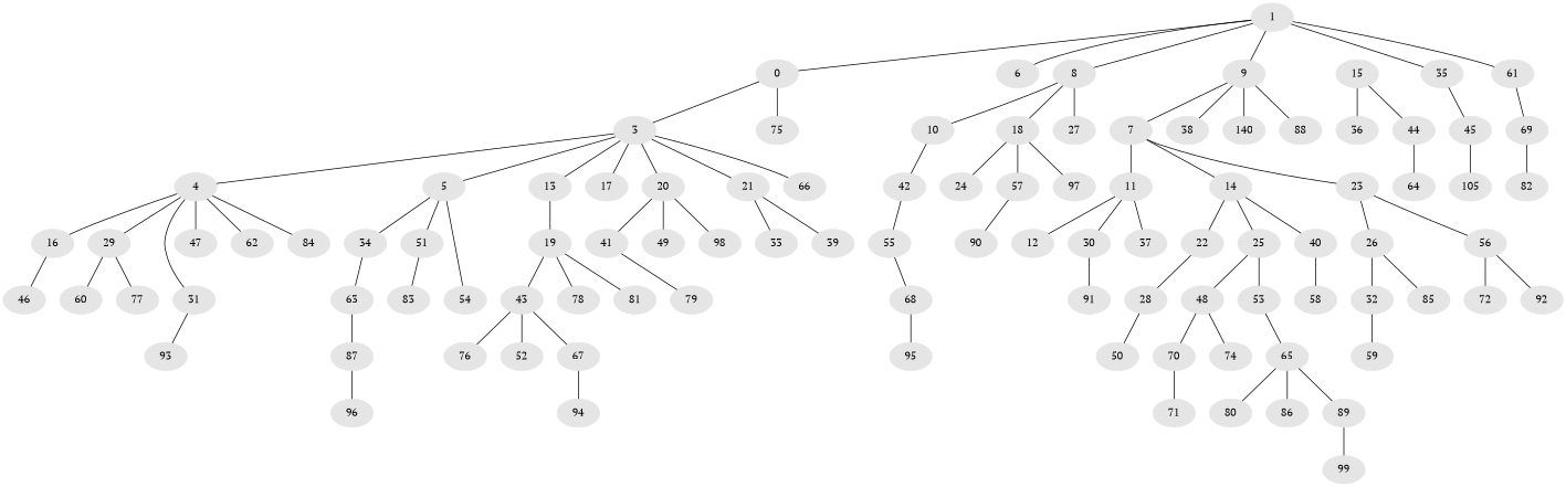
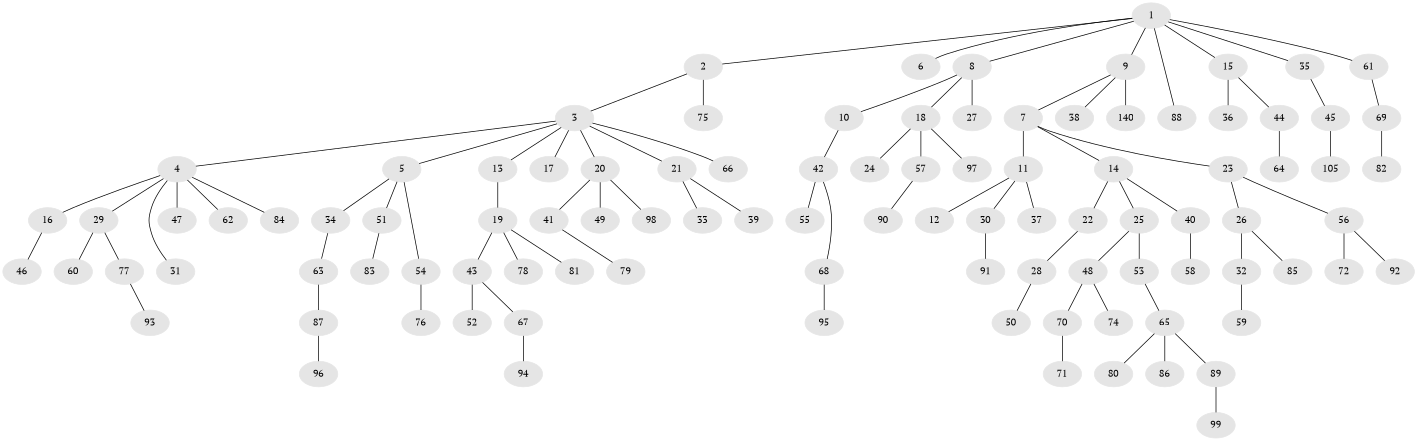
  graph {
    fontname="PT Serif"
    node [color=gray90 fontname="PT Serif" style=filled]
    edge [fontname="PT Serif"]
    1
-   2 [label=0]
+   2
    6
    8
    9
    15
    35
    61
    88
    3
    75
    7
    11
    14
    23
    10
    18
    27
    38
    n20 [label=140]
    36
    44
    45
    69
    4
    5
    13
    17
    20
    21
    66
    16
    29
    31
    47
    62
    84
    34
    51
    54
    19
    41
    49
    98
    33
    39
    46
    60
    77
    93
    63
    83
    12
    30
    37
    22
    25
    40
    26
    56
    42
    24
    57
    97
    55
    68
    91
    43
    78
    81
    28
    48
    53
    58
    64
    90
    52
    67
    76
    79
    50
    32
    85
    72
    92
    70
    74
    65
    59
    87
    n91 [label=105]
    95
    94
    71
    80
    86
    89
    82
    96
    99
    1 -- 2
    1 -- 6
    1 -- 8
    1 -- 9
+   1 -- 15
    1 -- 35
    1 -- 61
-   9 -- 88
+   1 -- 88
    2 -- 3
    2 -- 75
    8 -- 10
    8 -- 18
    8 -- 27
    9 -- 7
    9 -- 38
    9 -- n20
    15 -- 36
    15 -- 44
    35 -- 45
    61 -- 69
    3 -- 4
    3 -- 5
    3 -- 13
    3 -- 17
    3 -- 20
    3 -- 21
    3 -- 66
    7 -- 11
    7 -- 14
    7 -- 23
    11 -- 12
    11 -- 30
    11 -- 37
    14 -- 22
    14 -- 25
    14 -- 40
    23 -- 26
    23 -- 56
    10 -- 42
    18 -- 24
    18 -- 57
    18 -- 97
    44 -- 64
    45 -- n91
    69 -- 82
    4 -- 16
    4 -- 29
    4 -- 31
    4 -- 47
    4 -- 62
    4 -- 84
    5 -- 34
    5 -- 51
    5 -- 54
    13 -- 19
    20 -- 41
    20 -- 49
    20 -- 98
    21 -- 33
    21 -- 39
    16 -- 46
    29 -- 60
    29 -- 77
-   31 -- 93
+   77 -- 93
    34 -- 63
    51 -- 83
    19 -- 43
    19 -- 78
    19 -- 81
    41 -- 79
    63 -- 87
    30 -- 91
    22 -- 28
    25 -- 48
    25 -- 53
    40 -- 58
    26 -- 32
    26 -- 85
    56 -- 72
    56 -- 92
    42 -- 55
-   55 -- 68
+   42 -- 68
    57 -- 90
    68 -- 95
    43 -- 52
    43 -- 67
-   43 -- 76
+   54 -- 76
    28 -- 50
    48 -- 70
    48 -- 74
    53 -- 65
    67 -- 94
    32 -- 59
    70 -- 71
    65 -- 80
    65 -- 86
    65 -- 89
    87 -- 96
    89 -- 99
  }
